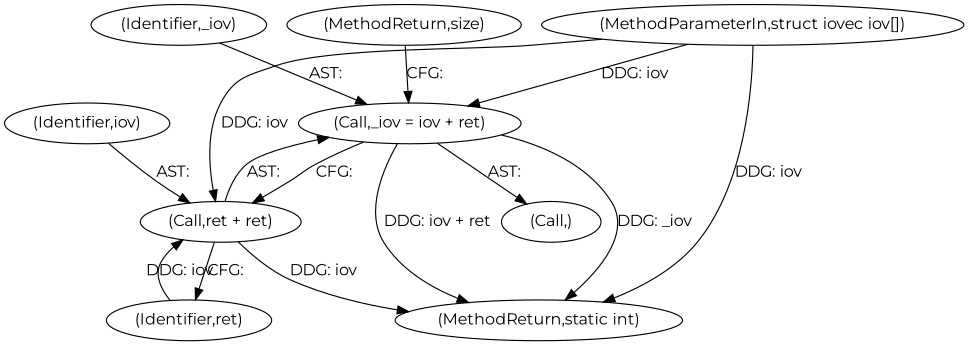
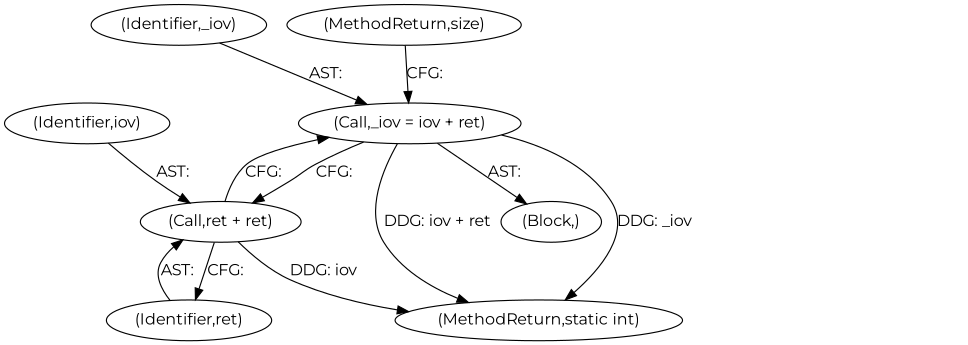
  digraph {
    fontname=Montserrat
    node [fontname=Montserrat]
    edge [fontname=Montserrat]
-   n1 [label="(MethodParameterIn,struct iovec iov[])"]
    n2 [label="(Call,_iov = iov + ret)"]
    n3 [label="(Call,ret + ret)"]
    n4 [label="(MethodReturn,static int)"]
-   n5 [label="(Call,)"]
+   n5 [label="(Block,)"]
    n6 [label="(Identifier,ret)"]
    n7 [label="(Identifier,iov)"]
    n8 [label="(Identifier,_iov)"]
    n9 [label="(MethodReturn,size)"]
-   n1 -> n2 [label="DDG: iov"]
-   n1 -> n3 [label="DDG: iov"]
-   n1 -> n4 [label="DDG: iov"]
    n2 -> n3 [label="CFG: "]
    n2 -> n4 [label="DDG: iov + ret"]
    n2 -> n4 [label="DDG: _iov"]
    n2 -> n5 [label="AST: "]
-   n3 -> n2 [label="AST: "]
+   n3 -> n2 [label="CFG: "]
    n3 -> n4 [label="DDG: iov"]
    n3 -> n6 [label="CFG: "]
-   n6 -> n3 [label="DDG: iov"]
+   n6 -> n3 [label="AST: "]
    n7 -> n3 [label="AST: "]
    n8 -> n2 [label="AST: "]
    n9 -> n2 [label="CFG: "]
  }
